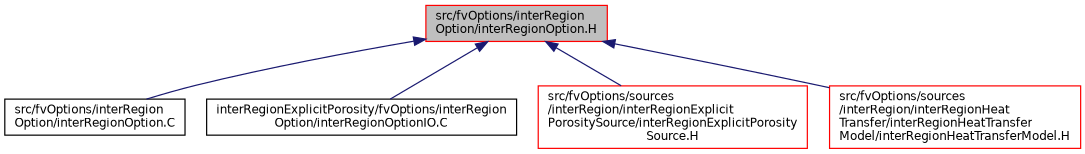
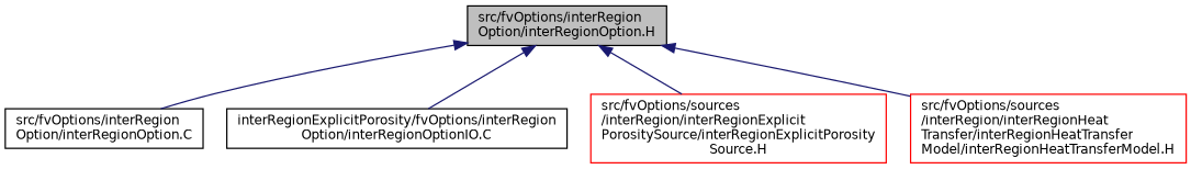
  digraph {
    node [color=black fontname=Helvetica fontsize=10 shape=record]
    edge [color=midnightblue dir=back fontname=Helvetica fontsize=10 labelfontname=Helvetica labelfontsize=10 style=solid]
-   n1 [color=red fillcolor=grey75 fontcolor=black height=0.2 label="src/fvOptions/interRegion\lOption/interRegionOption.H" style=filled width=0.4]
+   n1 [fillcolor=grey75 fontcolor=black height=0.2 label="src/fvOptions/interRegion\lOption/interRegionOption.H" style=filled width=0.4]
    n2 [height=0.2 label="src/fvOptions/interRegion\lOption/interRegionOption.C" width=0.4]
    n3 [height=0.2 label="interRegionExplicitPorosity/fvOptions/interRegion\lOption/interRegionOptionIO.C" width=0.4]
    n4 [color=red height=0.2 label="src/fvOptions/sources\l/interRegion/interRegionExplicit\lPorositySource/interRegionExplicitPorosity\lSource.H" width=0.4]
    n5 [color=red height=0.2 label="src/fvOptions/sources\l/interRegion/interRegionHeat\lTransfer/interRegionHeatTransfer\lModel/interRegionHeatTransferModel.H" width=0.4]
    n1 -> n2
    n1 -> n3
    n1 -> n4
    n1 -> n5
  }
